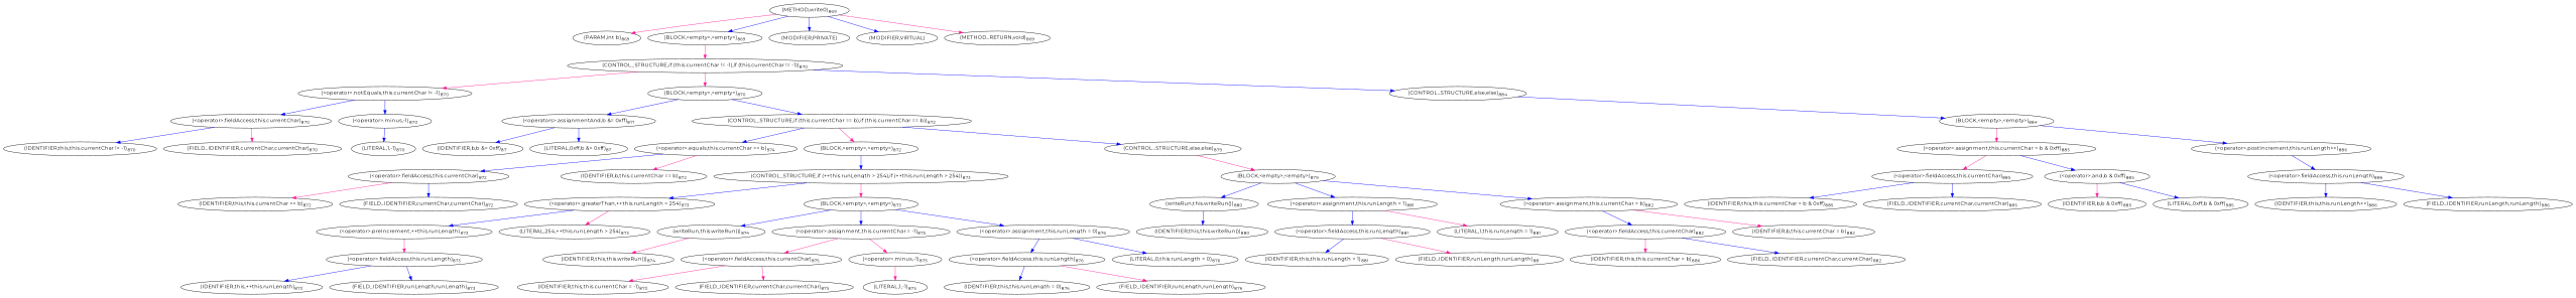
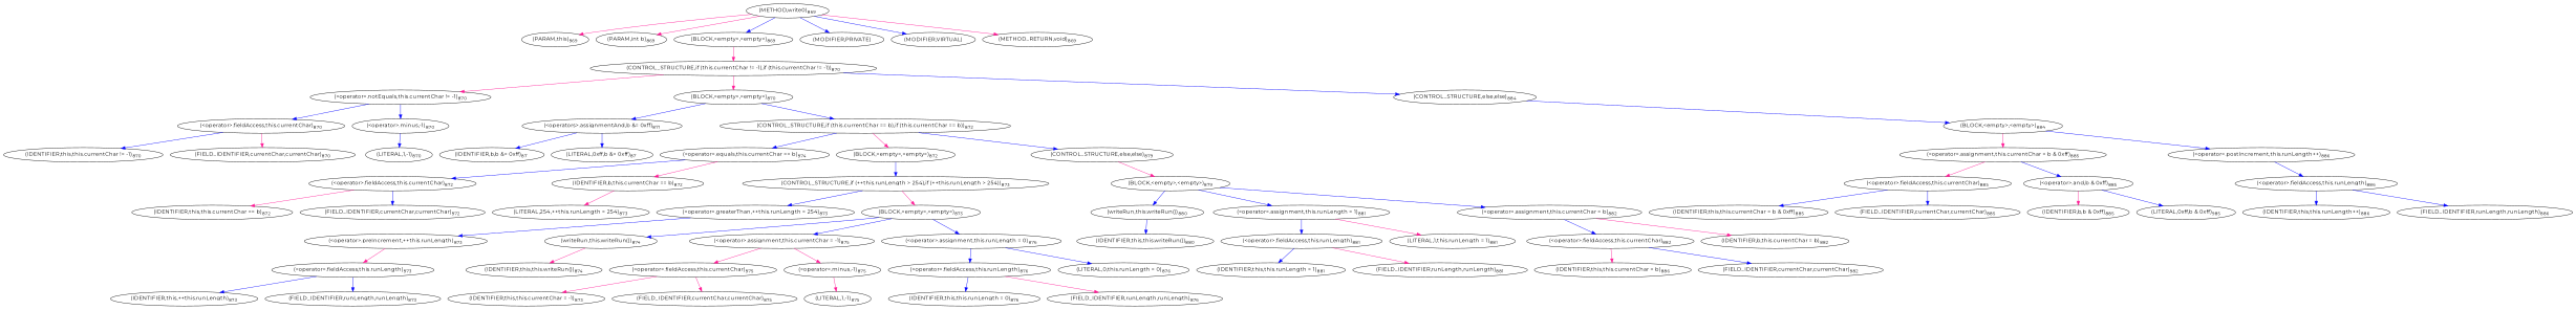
  digraph {
    fontname=Montserrat
    node [fontname=Montserrat]
    edge [color=blue fontname=Montserrat]
    n1 [label=<(METHOD,write0)<SUB>869</SUB>>]
+   n2 [label=<(PARAM,this)<SUB>869</SUB>>]
    n3 [label=<(PARAM,int b)<SUB>869</SUB>>]
    n4 [label=<(BLOCK,&lt;empty&gt;,&lt;empty&gt;)<SUB>869</SUB>>]
    n5 [label=<(MODIFIER,PRIVATE)>]
    n6 [label=<(MODIFIER,VIRTUAL)>]
    n7 [label=<(METHOD_RETURN,void)<SUB>869</SUB>>]
    n8 [label=<(CONTROL_STRUCTURE,if (this.currentChar != -1),if (this.currentChar != -1))<SUB>870</SUB>>]
    n9 [label=<(&lt;operator&gt;.notEquals,this.currentChar != -1)<SUB>870</SUB>>]
    n10 [label=<(BLOCK,&lt;empty&gt;,&lt;empty&gt;)<SUB>870</SUB>>]
    n11 [label=<(CONTROL_STRUCTURE,else,else)<SUB>884</SUB>>]
    n12 [label=<(&lt;operator&gt;.fieldAccess,this.currentChar)<SUB>870</SUB>>]
    n13 [label=<(&lt;operator&gt;.minus,-1)<SUB>870</SUB>>]
    n14 [label=<(&lt;operators&gt;.assignmentAnd,b &amp;= 0xff)<SUB>871</SUB>>]
    n15 [label=<(CONTROL_STRUCTURE,if (this.currentChar == b),if (this.currentChar == b))<SUB>872</SUB>>]
    n16 [label=<(BLOCK,&lt;empty&gt;,&lt;empty&gt;)<SUB>884</SUB>>]
    n17 [label=<(IDENTIFIER,this,this.currentChar != -1)<SUB>870</SUB>>]
    n18 [label=<(FIELD_IDENTIFIER,currentChar,currentChar)<SUB>870</SUB>>]
    n19 [label=<(LITERAL,1,-1)<SUB>870</SUB>>]
    n20 [label=<(IDENTIFIER,b,b &amp;= 0xff)<SUB>871</SUB>>]
    n21 [label=<(LITERAL,0xff,b &amp;= 0xff)<SUB>871</SUB>>]
    n22 [label=<(&lt;operator&gt;.equals,this.currentChar == b)<SUB>874</SUB>>]
    n23 [label=<(BLOCK,&lt;empty&gt;,&lt;empty&gt;)<SUB>872</SUB>>]
    n24 [label=<(CONTROL_STRUCTURE,else,else)<SUB>879</SUB>>]
    n25 [label=<(&lt;operator&gt;.fieldAccess,this.currentChar)<SUB>872</SUB>>]
    n26 [label=<(IDENTIFIER,b,this.currentChar == b)<SUB>872</SUB>>]
    n27 [label=<(CONTROL_STRUCTURE,if (++this.runLength &gt; 254),if (++this.runLength &gt; 254))<SUB>873</SUB>>]
    n28 [label=<(BLOCK,&lt;empty&gt;,&lt;empty&gt;)<SUB>879</SUB>>]
    n29 [label=<(IDENTIFIER,this,this.currentChar == b)<SUB>872</SUB>>]
    n30 [label=<(FIELD_IDENTIFIER,currentChar,currentChar)<SUB>872</SUB>>]
    n31 [label=<(&lt;operator&gt;.greaterThan,++this.runLength &gt; 254)<SUB>873</SUB>>]
    n32 [label=<(BLOCK,&lt;empty&gt;,&lt;empty&gt;)<SUB>873</SUB>>]
    n33 [label=<(&lt;operator&gt;.preIncrement,++this.runLength)<SUB>873</SUB>>]
    n34 [label=<(LITERAL,254,++this.runLength &gt; 254)<SUB>873</SUB>>]
    n35 [label=<(writeRun,this.writeRun())<SUB>874</SUB>>]
    n36 [label=<(&lt;operator&gt;.assignment,this.currentChar = -1)<SUB>875</SUB>>]
    n37 [label=<(&lt;operator&gt;.assignment,this.runLength = 0)<SUB>876</SUB>>]
    n38 [label=<(&lt;operator&gt;.fieldAccess,this.runLength)<SUB>873</SUB>>]
    n39 [label=<(IDENTIFIER,this,++this.runLength)<SUB>873</SUB>>]
    n40 [label=<(FIELD_IDENTIFIER,runLength,runLength)<SUB>873</SUB>>]
    n41 [label=<(IDENTIFIER,this,this.writeRun())<SUB>874</SUB>>]
    n42 [label=<(&lt;operator&gt;.fieldAccess,this.currentChar)<SUB>875</SUB>>]
    n43 [label=<(&lt;operator&gt;.minus,-1)<SUB>875</SUB>>]
    n44 [label=<(&lt;operator&gt;.fieldAccess,this.runLength)<SUB>876</SUB>>]
    n45 [label=<(LITERAL,0,this.runLength = 0)<SUB>876</SUB>>]
    n46 [label=<(IDENTIFIER,this,this.currentChar = -1)<SUB>873</SUB>>]
    n47 [label=<(FIELD_IDENTIFIER,currentChar,currentChar)<SUB>875</SUB>>]
    n48 [label=<(LITERAL,1,-1)<SUB>875</SUB>>]
    n49 [label=<(IDENTIFIER,this,this.runLength = 0)<SUB>876</SUB>>]
    n50 [label=<(FIELD_IDENTIFIER,runLength,runLength)<SUB>876</SUB>>]
    n51 [label=<(writeRun,this.writeRun())<SUB>880</SUB>>]
    n52 [label=<(&lt;operator&gt;.assignment,this.runLength = 1)<SUB>881</SUB>>]
    n53 [label=<(&lt;operator&gt;.assignment,this.currentChar = b)<SUB>882</SUB>>]
    n54 [label=<(IDENTIFIER,this,this.writeRun())<SUB>880</SUB>>]
    n55 [label=<(&lt;operator&gt;.fieldAccess,this.runLength)<SUB>881</SUB>>]
    n56 [label=<(LITERAL,1,this.runLength = 1)<SUB>881</SUB>>]
    n57 [label=<(&lt;operator&gt;.fieldAccess,this.currentChar)<SUB>882</SUB>>]
    n58 [label=<(IDENTIFIER,b,this.currentChar = b)<SUB>882</SUB>>]
    n59 [label=<(IDENTIFIER,this,this.runLength = 1)<SUB>881</SUB>>]
    n60 [label=<(FIELD_IDENTIFIER,runLength,runLength)<SUB>881</SUB>>]
    n61 [label=<(IDENTIFIER,this,this.currentChar = b)<SUB>886</SUB>>]
    n62 [label=<(FIELD_IDENTIFIER,currentChar,currentChar)<SUB>882</SUB>>]
    n63 [label=<(&lt;operator&gt;.assignment,this.currentChar = b &amp; 0xff)<SUB>885</SUB>>]
    n64 [label=<(&lt;operator&gt;.postIncrement,this.runLength++)<SUB>886</SUB>>]
    n65 [label=<(&lt;operator&gt;.fieldAccess,this.currentChar)<SUB>885</SUB>>]
    n66 [label=<(&lt;operator&gt;.and,b &amp; 0xff)<SUB>885</SUB>>]
    n67 [label=<(&lt;operator&gt;.fieldAccess,this.runLength)<SUB>886</SUB>>]
    n68 [label=<(IDENTIFIER,this,this.currentChar = b &amp; 0xff)<SUB>885</SUB>>]
    n69 [label=<(FIELD_IDENTIFIER,currentChar,currentChar)<SUB>885</SUB>>]
    n70 [label=<(IDENTIFIER,b,b &amp; 0xff)<SUB>885</SUB>>]
-   n71 [label=<(LITERAL,0xff,b &amp; 0xff)<SUB>885</SUB>>]
+   n71 [label=<(LITERAL,0xff,b &amp; 0xff)<SUB>985</SUB>>]
    n72 [label=<(IDENTIFIER,this,this.runLength++)<SUB>886</SUB>>]
    n73 [label=<(FIELD_IDENTIFIER,runLength,runLength)<SUB>886</SUB>>]
+   n1 -> n2 [color=deeppink]
    n1 -> n3 [color=deeppink]
    n1 -> n4
    n1 -> n5
    n1 -> n6
    n1 -> n7 [color=deeppink]
    n4 -> n8 [color=deeppink]
    n8 -> n9 [color=deeppink]
    n8 -> n10 [color=deeppink]
    n8 -> n11
    n9 -> n12
    n9 -> n13
    n10 -> n14
    n10 -> n15
    n11 -> n16
    n12 -> n17
    n12 -> n18 [color=deeppink]
    n13 -> n19
    n14 -> n20
    n14 -> n21
    n15 -> n22
    n15 -> n23 [color=deeppink]
    n15 -> n24
    n16 -> n63 [color=deeppink]
    n16 -> n64
    n22 -> n25
    n22 -> n26 [color=deeppink]
    n23 -> n27
    n24 -> n28 [color=deeppink]
    n25 -> n29 [color=deeppink]
    n25 -> n30
    n27 -> n31
    n27 -> n32 [color=deeppink]
    n28 -> n51
    n28 -> n52
    n28 -> n53
    n31 -> n33
-   n31 -> n34 [color=deeppink]
+   n26 -> n34 [color=deeppink]
    n32 -> n35
    n32 -> n36
    n32 -> n37
    n33 -> n38 [color=deeppink]
    n35 -> n41 [color=deeppink]
    n36 -> n42 [color=deeppink]
    n36 -> n43 [color=deeppink]
    n37 -> n44
    n37 -> n45
    n38 -> n39
    n38 -> n40
    n42 -> n46 [color=deeppink]
    n42 -> n47 [color=deeppink]
    n43 -> n48 [color=deeppink]
    n44 -> n49
    n44 -> n50 [color=deeppink]
    n51 -> n54
    n52 -> n55
    n52 -> n56 [color=deeppink]
    n53 -> n57
    n53 -> n58 [color=deeppink]
    n55 -> n59
    n55 -> n60 [color=deeppink]
    n57 -> n61 [color=deeppink]
    n57 -> n62
    n63 -> n65 [color=deeppink]
    n63 -> n66
    n64 -> n67
    n65 -> n68
    n65 -> n69
    n66 -> n70 [color=deeppink]
    n66 -> n71
    n67 -> n72
    n67 -> n73
  }
